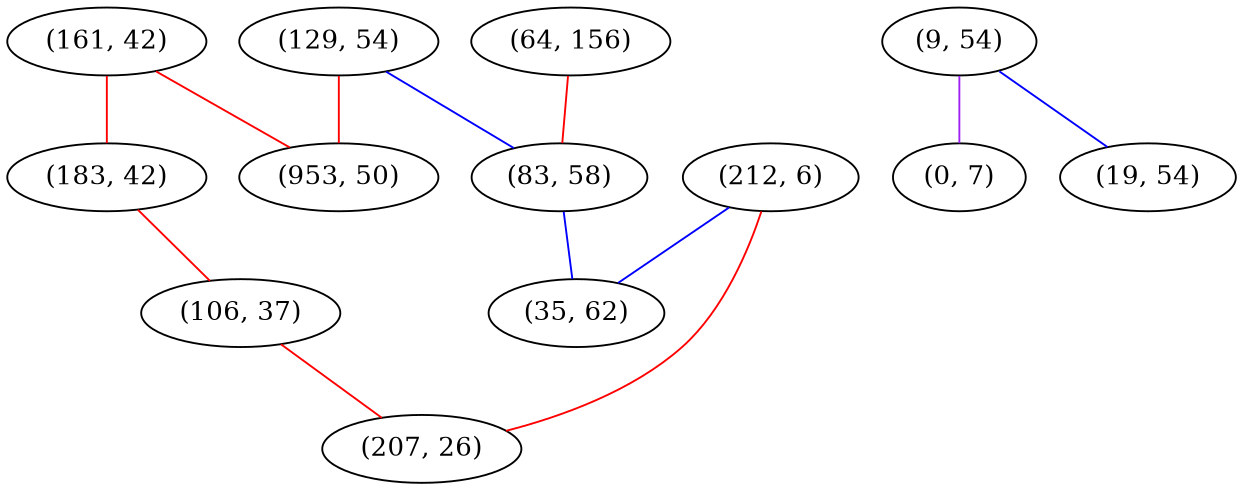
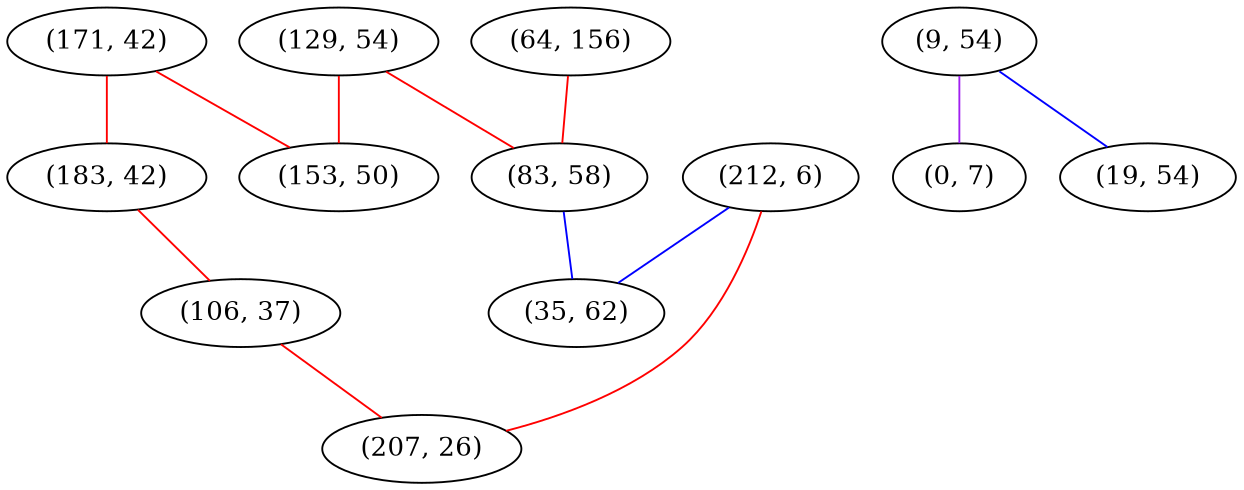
  graph {
    edge [color=red weight=1]
-   "(171, 42)" [label="(161, 42)"]
+   "(171, 42)"
    "(183, 42)"
-   "(153, 50)" [label="(953, 50)"]
+   "(153, 50)"
    n4 [label="(106, 37)"]
    n5 [label="(64, 156)"]
    "(83, 58)"
    n7 [label="(35, 62)"]
    "(129, 54)"
    "(207, 26)"
    n10 [label="(0, 7)"]
    "(9, 54)"
    "(19, 54)"
    "(212, 6)"
    "(171, 42)" -- "(183, 42)"
    "(171, 42)" -- "(153, 50)"
    "(183, 42)" -- n4
    n4 -- "(207, 26)"
    n5 -- "(83, 58)"
    "(83, 58)" -- n7 [color=blue weight=3]
    "(129, 54)" -- "(153, 50)"
-   "(129, 54)" -- "(83, 58)" [color=blue]
+   "(129, 54)" -- "(83, 58)"
    "(9, 54)" -- n10 [color=purple weight=4]
    "(9, 54)" -- "(19, 54)" [color=blue weight=3]
    "(212, 6)" -- n7 [color=blue weight=3]
    "(212, 6)" -- "(207, 26)"
  }
